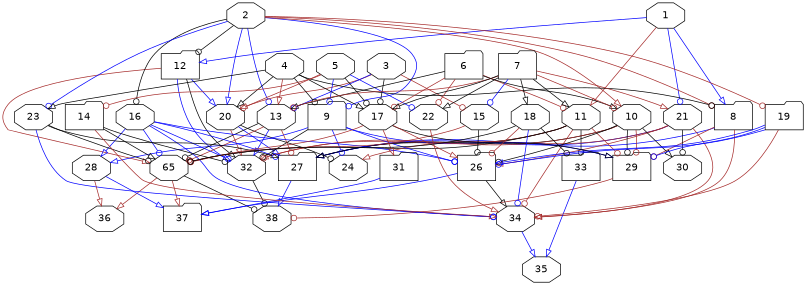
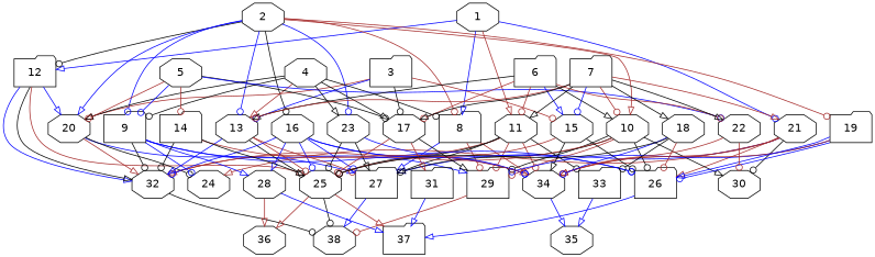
  digraph {
    fontname="DejaVu Sans"
    node [alpha=0.03 fontname="DejaVu Sans" shape=octagon]
    edge [arrowhead=odot color=brown fontname="DejaVu Sans"]
    1 [alpha=0.12 expect_size=698843849581096448]
    8 [alpha=0.07 expect_size=12790377326231588864 shape=folder]
    11 [expect_size=837155132299447808]
    12 [alpha=0.19 expect_size=5376323992861450240 shape=folder]
    21 [alpha=0.17 expect_size=17357393163771199881216]
    27 [alpha=0.01 expect_size=19605774707654920 shape=folder]
    29 [alpha=0.11 expect_size=42775576660134136 shape=folder]
    34 [alpha=0.09 expect_size=16027997085206604414976]
    32 [alpha=0.01 expect_size=2692954033194673373184]
-   25 [alpha=0.17 expect_size=38279010854511008 label=65]
+   25 [alpha=0.17 expect_size=38279010854511008]
    33 [alpha=0.12 expect_size=47718541316726464 shape=folder]
    20 [alpha=0.01 expect_size=73779204232837680]
    24 [alpha=0.16 expect_size=371882049824677167104]
    26 [alpha=0.05 expect_size=320930466003032000 shape=folder]
    30 [alpha=0.18 expect_size=2968456793601067008]
    38 [expect_size=677221989764613632]
    35 [expect_size=2015536132385727840256]
    37 [expect_size=7443990870482629951488 shape=folder]
    36 [alpha=0.19 expect_size=382189140740478599168]
    2 [alpha=0.04 expect_size=583115587970388864]
    9 [alpha=0.05 expect_size=128944520535843274752 shape=folder]
    10 [alpha=0.01 expect_size=295039831981898596352]
    13 [alpha=0.19 expect_size=37297965918655552]
    16 [alpha=0.04 expect_size=124128640935463936]
    19 [alpha=0.19 expect_size=359291757208457445376 shape=folder]
    23 [alpha=0.12 expect_size=857142031514834176]
    28 [alpha=0.14 expect_size=1776357281625650176]
-   3 [expect_size=11703849846531446784]
+   3 [expect_size=11703849846531446784 shape=folder]
    15 [alpha=0.10 expect_size=4864078479555639115776]
    17 [alpha=0.16 expect_size=5884200561243926528]
    31 [alpha=0.02 expect_size=184815576269286592 shape=folder]
    4 [alpha=0.16 expect_size=11282576401314435039232]
    5 [alpha=0.18 expect_size=17299750092315378]
    14 [alpha=0.07 expect_size=14253351170688329711616 shape=folder]
    22 [alpha=0.06 expect_size=8647926559186878464000]
    6 [alpha=0.08 expect_size=48722446119393064 shape=folder]
    7 [alpha=0.10 expect_size=2426418408318800896 shape=folder]
    18 [alpha=0.11 expect_size=675176185170449399808]
    1 -> 8 [arrowhead=onormal color=blue]
    1 -> 11 [arrowhead=onormal]
    1 -> 12 [arrowhead=onormal color=blue]
    1 -> 21 [color=blue]
    8 -> 27 [arrowhead=onormal color=blue]
    8 -> 29
    8 -> 34 [arrowhead=onormal]
-   11 -> 27 [arrowhead=onormal color=black]
+   11 -> 27 [color=black]
    11 -> 29
    11 -> 34
    11 -> 32 [arrowhead=onormal]
    11 -> 25 [color=black]
    11 -> 33 [color=black]
    12 -> 32 [arrowhead=onormal color=blue]
    12 -> 32 [arrowhead=onormal color=black]
    12 -> 25 [arrowhead=onormal]
    12 -> 20 [arrowhead=onormal color=blue]
    21 -> 27 [arrowhead=onormal color=blue]
    21 -> 34 [arrowhead=onormal]
    21 -> 24 [arrowhead=onormal]
    21 -> 26 [arrowhead=onormal]
    21 -> 30 [color=black]
    27 -> 38 [arrowhead=onormal color=blue]
    29 -> 38
    34 -> 35 [arrowhead=onormal color=blue]
    32 -> 38 [color=black]
    25 -> 38 [color=black]
    25 -> 37 [arrowhead=onormal]
    25 -> 36 [arrowhead=onormal]
    33 -> 35 [arrowhead=onormal color=blue]
    20 -> 27 [arrowhead=onormal color=blue]
    20 -> 32 [arrowhead=onormal]
    20 -> 24 [color=black]
    26 -> 37 [arrowhead=onormal color=blue]
    2 -> 8
    2 -> 12 [color=black]
    2 -> 20 [arrowhead=onormal color=blue]
    2 -> 9 [color=blue]
    2 -> 10 [arrowhead=onormal]
    2 -> 13 [color=blue]
    2 -> 16 [color=black]
    2 -> 19
    2 -> 23 [color=blue]
    9 -> 29 [arrowhead=onormal color=blue]
    9 -> 32 [color=black]
    9 -> 24 [color=blue]
    9 -> 26 [color=blue]
    9 -> 28 [arrowhead=onormal color=blue]
    10 -> 27 [arrowhead=onormal color=black]
    10 -> 29 [color=black]
    10 -> 29
    10 -> 32
    10 -> 26 [color=black]
    10 -> 30 [arrowhead=onormal color=black]
    13 -> 27
    13 -> 32 [arrowhead=onormal color=blue]
    13 -> 25 [color=black]
    13 -> 25
    16 -> 27 [color=blue]
    16 -> 34 [color=blue]
    16 -> 32 [color=blue]
    16 -> 25 [color=blue]
    16 -> 26 [color=blue]
    16 -> 28 [arrowhead=onormal color=blue]
    19 -> 29 [color=blue]
    19 -> 34
    19 -> 26 [arrowhead=onormal color=blue]
    19 -> 26 [color=blue]
    23 -> 27 [arrowhead=onormal color=black]
    23 -> 34 [color=blue]
    23 -> 25 [color=black]
    28 -> 37 [arrowhead=onormal color=blue]
    28 -> 36 [arrowhead=onormal]
    3 -> 20 [arrowhead=onormal]
    3 -> 13 [color=blue]
    3 -> 15
    3 -> 17 [color=black]
-   26 -> 34 [arrowhead=onormal color=black]
+   15 -> 34 [arrowhead=onormal color=black]
    15 -> 25
    15 -> 26 [color=black]
    17 -> 29 [arrowhead=onormal color=black]
    17 -> 25
-   17 -> 26 [arrowhead=onormal]
    17 -> 31 [arrowhead=onormal]
    31 -> 37 [arrowhead=onormal color=blue]
    4 -> 8 [color=black]
    4 -> 20 [arrowhead=onormal color=black]
    4 -> 9 [color=black]
    4 -> 13 [arrowhead=onormal]
    4 -> 23 [arrowhead=onormal color=black]
    4 -> 17 [arrowhead=onormal color=black]
    5 -> 20
    5 -> 9 [color=blue]
    5 -> 17 [color=black]
    5 -> 14
    5 -> 22 [color=blue]
    14 -> 34 [arrowhead=onormal]
    14 -> 32 [color=black]
    14 -> 25 [arrowhead=onormal color=black]
    22 -> 34 [arrowhead=onormal]
+   22 -> 30
    6 -> 11
    6 -> 10 [arrowhead=onormal color=black]
    6 -> 13 [arrowhead=onormal color=black]
+   6 -> 15 [arrowhead=onormal color=blue]
    6 -> 17
    6 -> 22
    7 -> 11 [arrowhead=onormal color=black]
    7 -> 21 [arrowhead=onormal]
    7 -> 10
    7 -> 13
    7 -> 15 [color=blue]
    7 -> 17 [arrowhead=onormal color=black]
    7 -> 22 [arrowhead=onormal color=black]
    7 -> 18 [arrowhead=onormal color=black]
    18 -> 34 [color=blue]
    18 -> 25 [color=black]
    18 -> 33 [color=black]
    18 -> 26
  }
